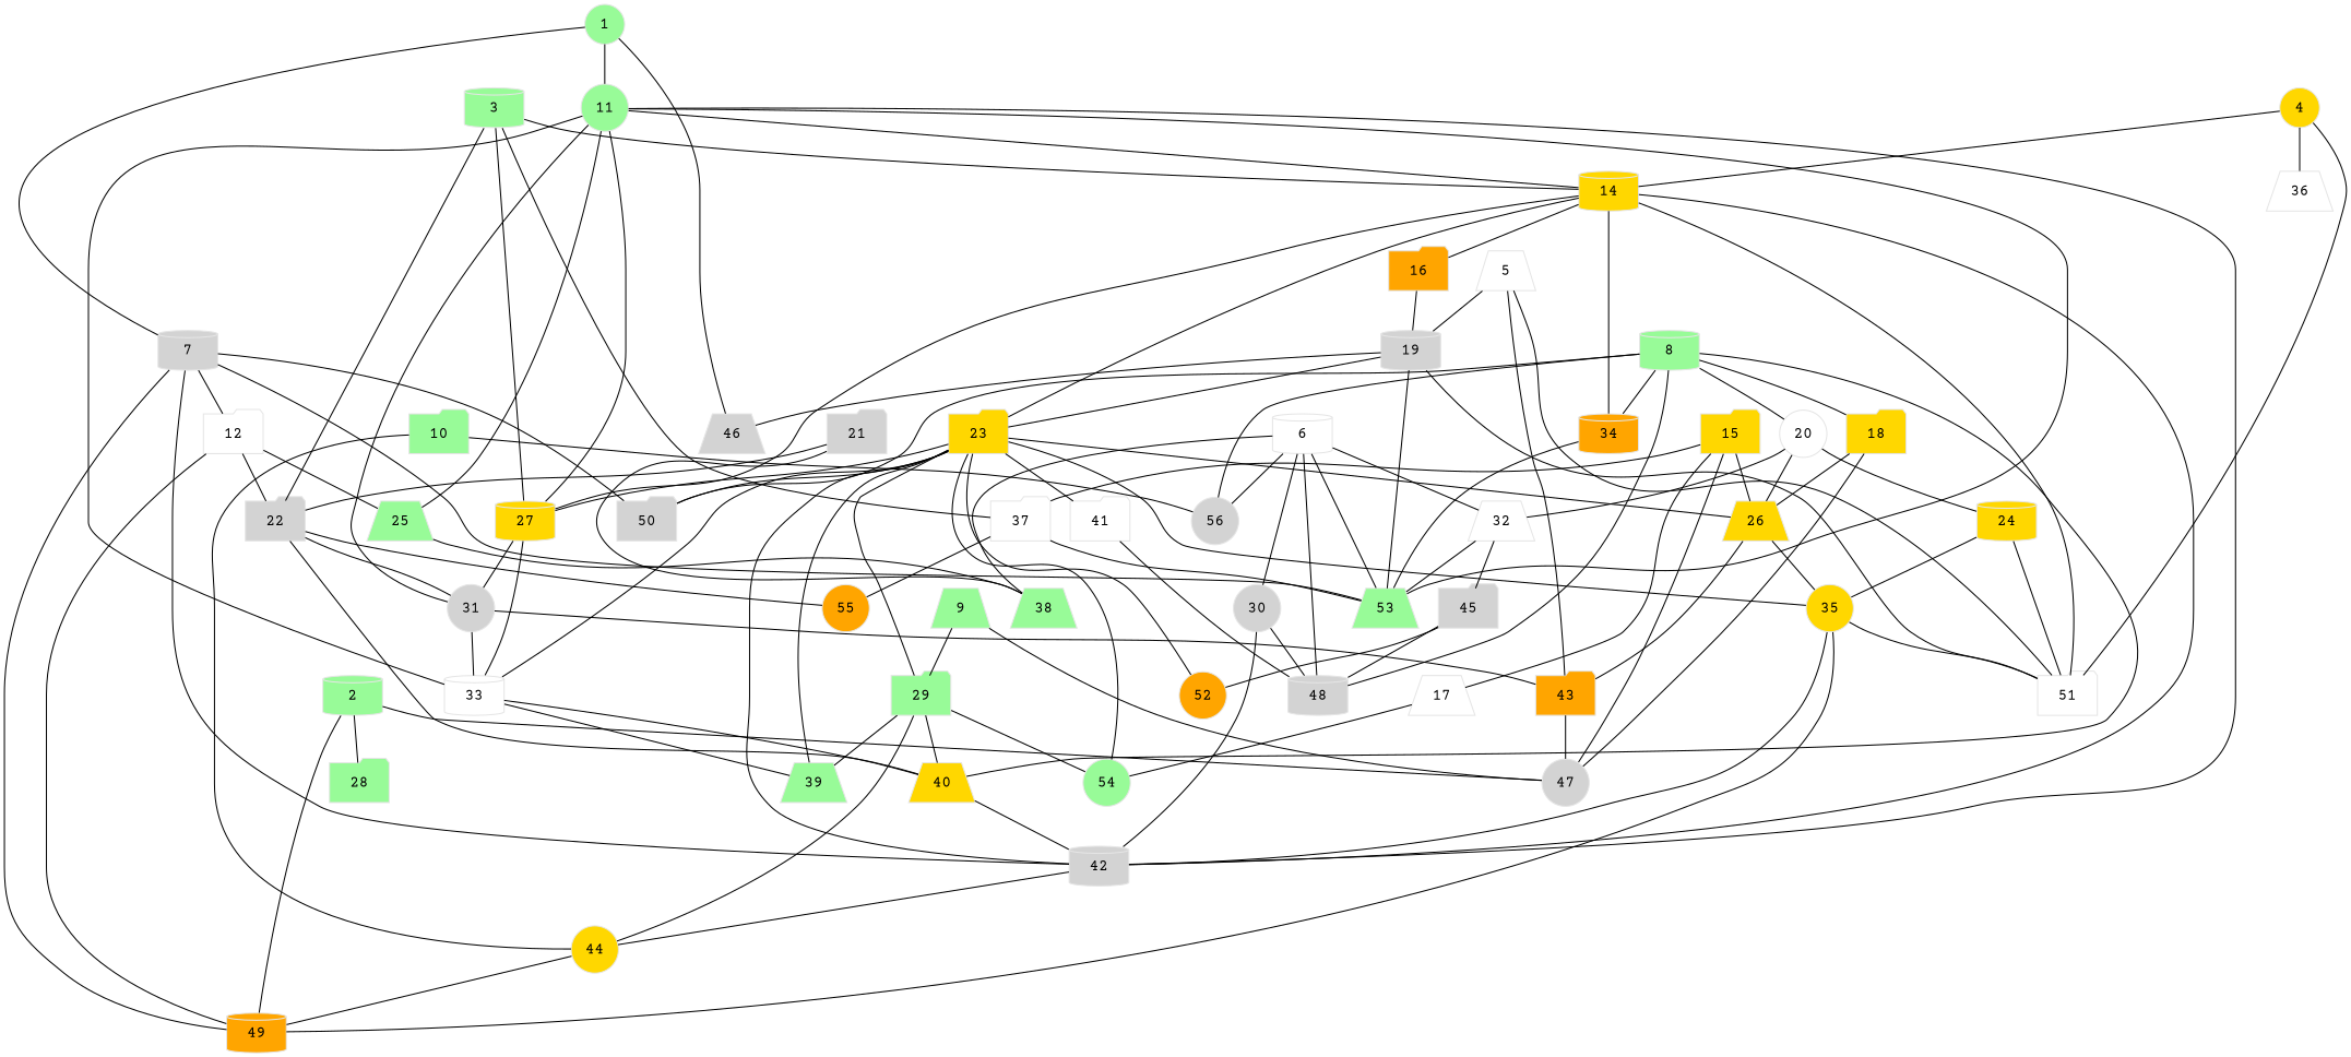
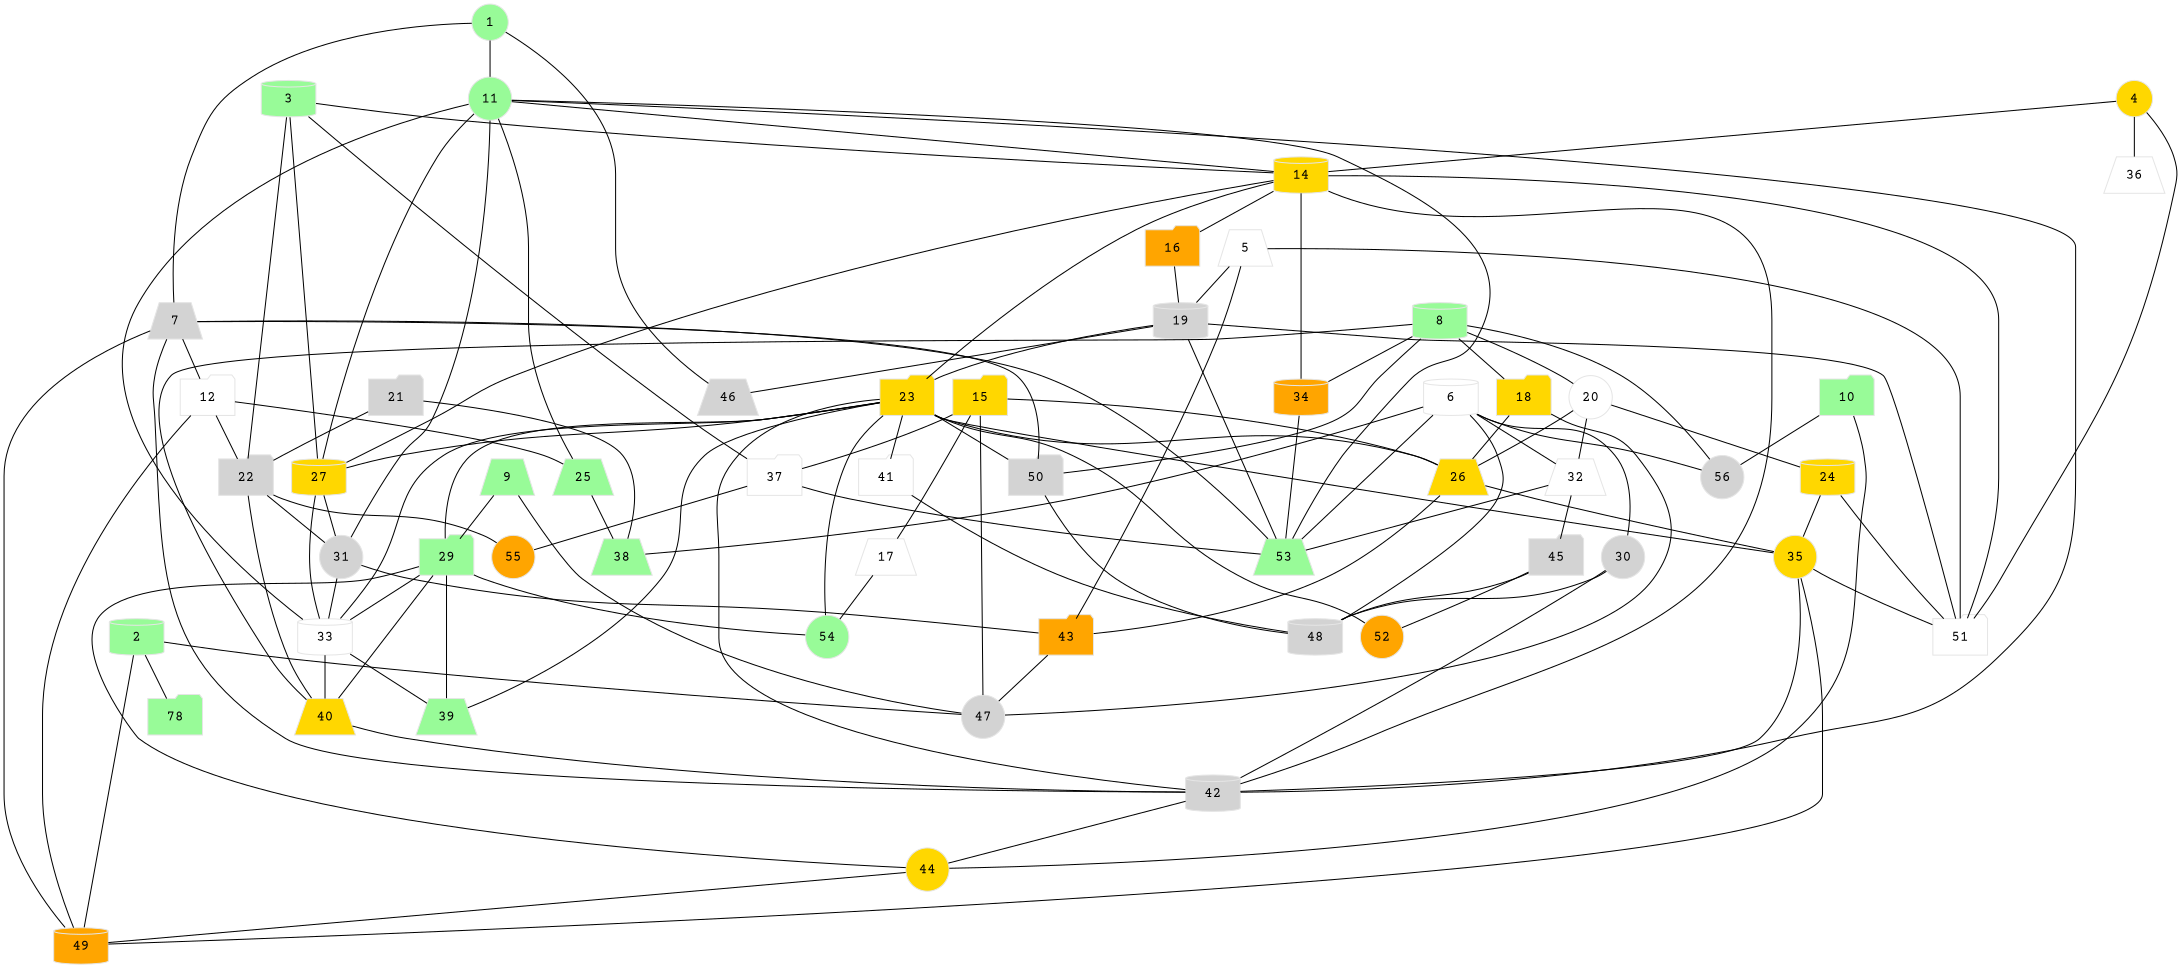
  graph {
    fontname="Courier Prime"
    node [color=gray90 fillcolor=palegreen fontname="Courier Prime" shape=folder style=filled]
    edge [fontname="Courier Prime" weight=1.0]
    1 [shape=circle]
-   7 [fillcolor=lightgrey shape=cylinder]
+   7 [fillcolor=lightgrey shape=trapezium]
    11 [shape=circle]
    46 [fillcolor=lightgrey shape=trapezium]
    49 [fillcolor=orange shape=cylinder]
    53 [shape=trapezium]
    12 [fillcolor=white]
    42 [fillcolor=lightgrey shape=cylinder]
    50 [fillcolor=lightgrey]
    14 [fillcolor=gold shape=cylinder]
    27 [fillcolor=gold shape=cylinder]
    25 [shape=trapezium]
    31 [fillcolor=lightgrey shape=circle]
    33 [fillcolor=white shape=cylinder]
    2 [shape=cylinder]
-   28
+   28 [label=78]
    47 [fillcolor=lightgrey shape=circle]
    3 [shape=cylinder]
    22 [fillcolor=lightgrey]
    37 [fillcolor=white]
    51 [fillcolor=white]
    34 [fillcolor=orange shape=cylinder]
    16 [fillcolor=orange]
    23 [fillcolor=gold]
    40 [fillcolor=gold shape=trapezium]
    55 [fillcolor=orange shape=circle]
    4 [fillcolor=gold shape=circle]
    36 [fillcolor=white shape=trapezium]
    5 [fillcolor=white shape=trapezium]
    19 [fillcolor=lightgrey shape=cylinder]
    43 [fillcolor=orange]
    6 [fillcolor=white shape=cylinder]
    30 [fillcolor=lightgrey shape=circle]
    32 [fillcolor=white shape=trapezium]
    38 [shape=trapezium]
    48 [fillcolor=lightgrey shape=cylinder]
    56 [fillcolor=lightgrey shape=circle]
    45 [fillcolor=lightgrey]
    44 [fillcolor=gold shape=circle]
    8 [shape=cylinder]
    18 [fillcolor=gold]
    20 [fillcolor=white shape=circle]
    26 [fillcolor=gold shape=trapezium]
    24 [fillcolor=gold shape=cylinder]
    9 [shape=trapezium]
    29
    54 [shape=circle]
    39 [shape=trapezium]
    10
    21 [fillcolor=lightgrey]
    35 [fillcolor=gold shape=circle]
    41 [fillcolor=white]
    52 [fillcolor=orange shape=circle]
    15 [fillcolor=gold]
    17 [fillcolor=white shape=trapezium]
    1 -- 7
    1 -- 11
    1 -- 46
    7 -- 49
    7 -- 53
    7 -- 12
    7 -- 42
    7 -- 50
    11 -- 53
    11 -- 42 [weight=2.0]
    11 -- 14 [weight=2.0]
    11 -- 27
    11 -- 25
    11 -- 31
    11 -- 33 [weight=4.0]
    12 -- 49
    12 -- 25
    12 -- 22
    42 -- 44
    14 -- 42 [weight=2.0]
    14 -- 27
    14 -- 51 [weight=2.0]
    14 -- 34 [weight=2.0]
    14 -- 16
    14 -- 23
    27 -- 31
    27 -- 33
    25 -- 38
    31 -- 33
    31 -- 43
    33 -- 40
    33 -- 39
    2 -- 49
    2 -- 28
    2 -- 47
    3 -- 14
    3 -- 27
    3 -- 22
    3 -- 37
    22 -- 31
    22 -- 40
    22 -- 55
    37 -- 53
    37 -- 55
    34 -- 53
    16 -- 19
    23 -- 42 [weight=3.0]
    23 -- 50
    23 -- 27
    23 -- 33
    23 -- 26
    23 -- 29
    23 -- 54
    23 -- 39
    23 -- 35 [weight=5.0]
    23 -- 41
    23 -- 52 [weight=2.0]
    40 -- 42
    4 -- 14
    4 -- 51
    4 -- 36
    5 -- 51
    5 -- 19
    5 -- 43
    19 -- 46
    19 -- 53
    19 -- 51
    19 -- 23
    43 -- 47
    6 -- 53
    6 -- 30
    6 -- 32
    6 -- 38
    6 -- 48
    6 -- 56
    30 -- 42
    30 -- 48
    32 -- 53
    32 -- 45
    45 -- 48
    45 -- 52
    44 -- 49
    8 -- 50
    8 -- 34
    8 -- 40
-   8 -- 48
+   50 -- 48
    8 -- 56
    8 -- 18
    8 -- 20
    18 -- 47
    18 -- 26
    20 -- 32
    20 -- 26
    20 -- 24
    26 -- 43
    26 -- 35
    24 -- 51
    24 -- 35
    9 -- 47
    9 -- 29
+   29 -- 33
    29 -- 40
    29 -- 44
    29 -- 54
    29 -- 39
    10 -- 56
    10 -- 44
    21 -- 22
    21 -- 38
    35 -- 49
    35 -- 42
    35 -- 51
    41 -- 48
    15 -- 47
    15 -- 37
    15 -- 26
    15 -- 17
    17 -- 54
  }
